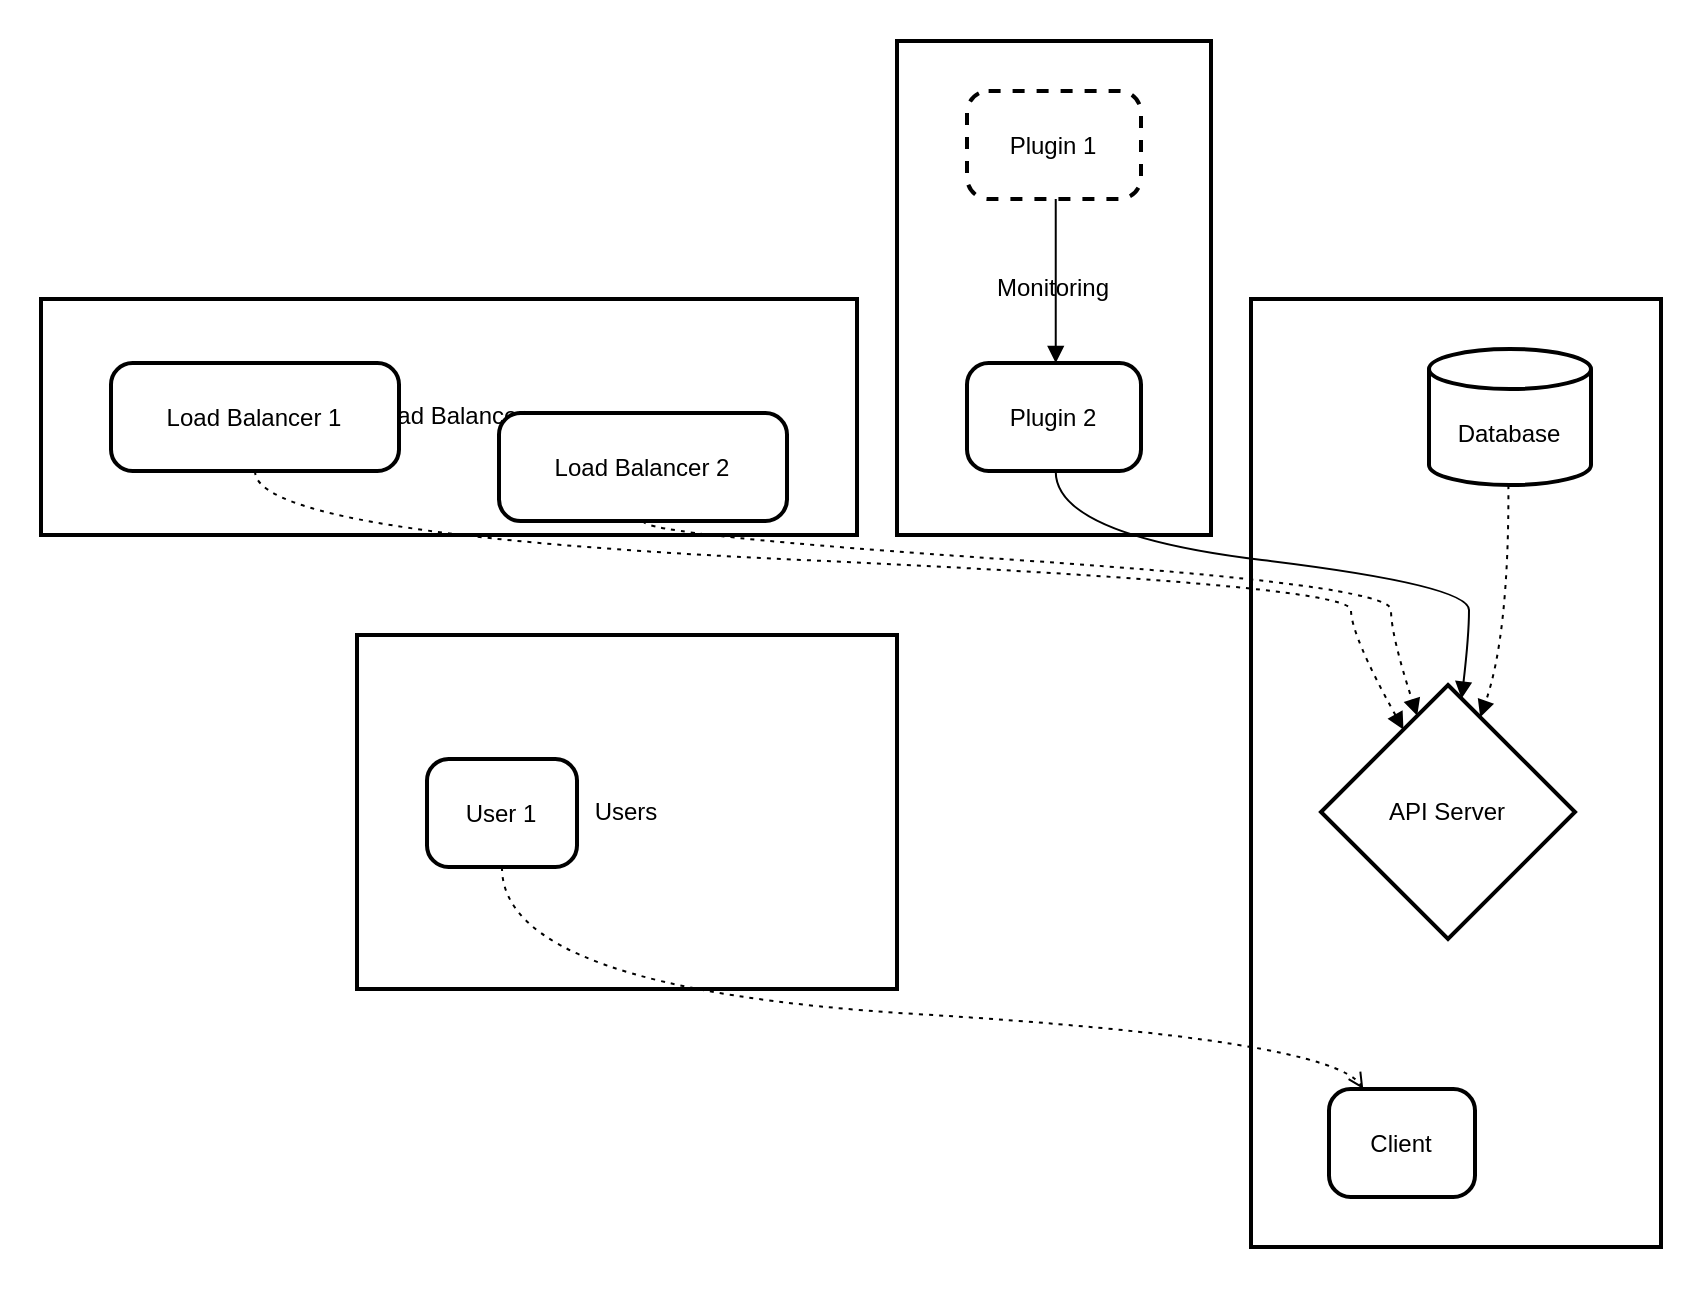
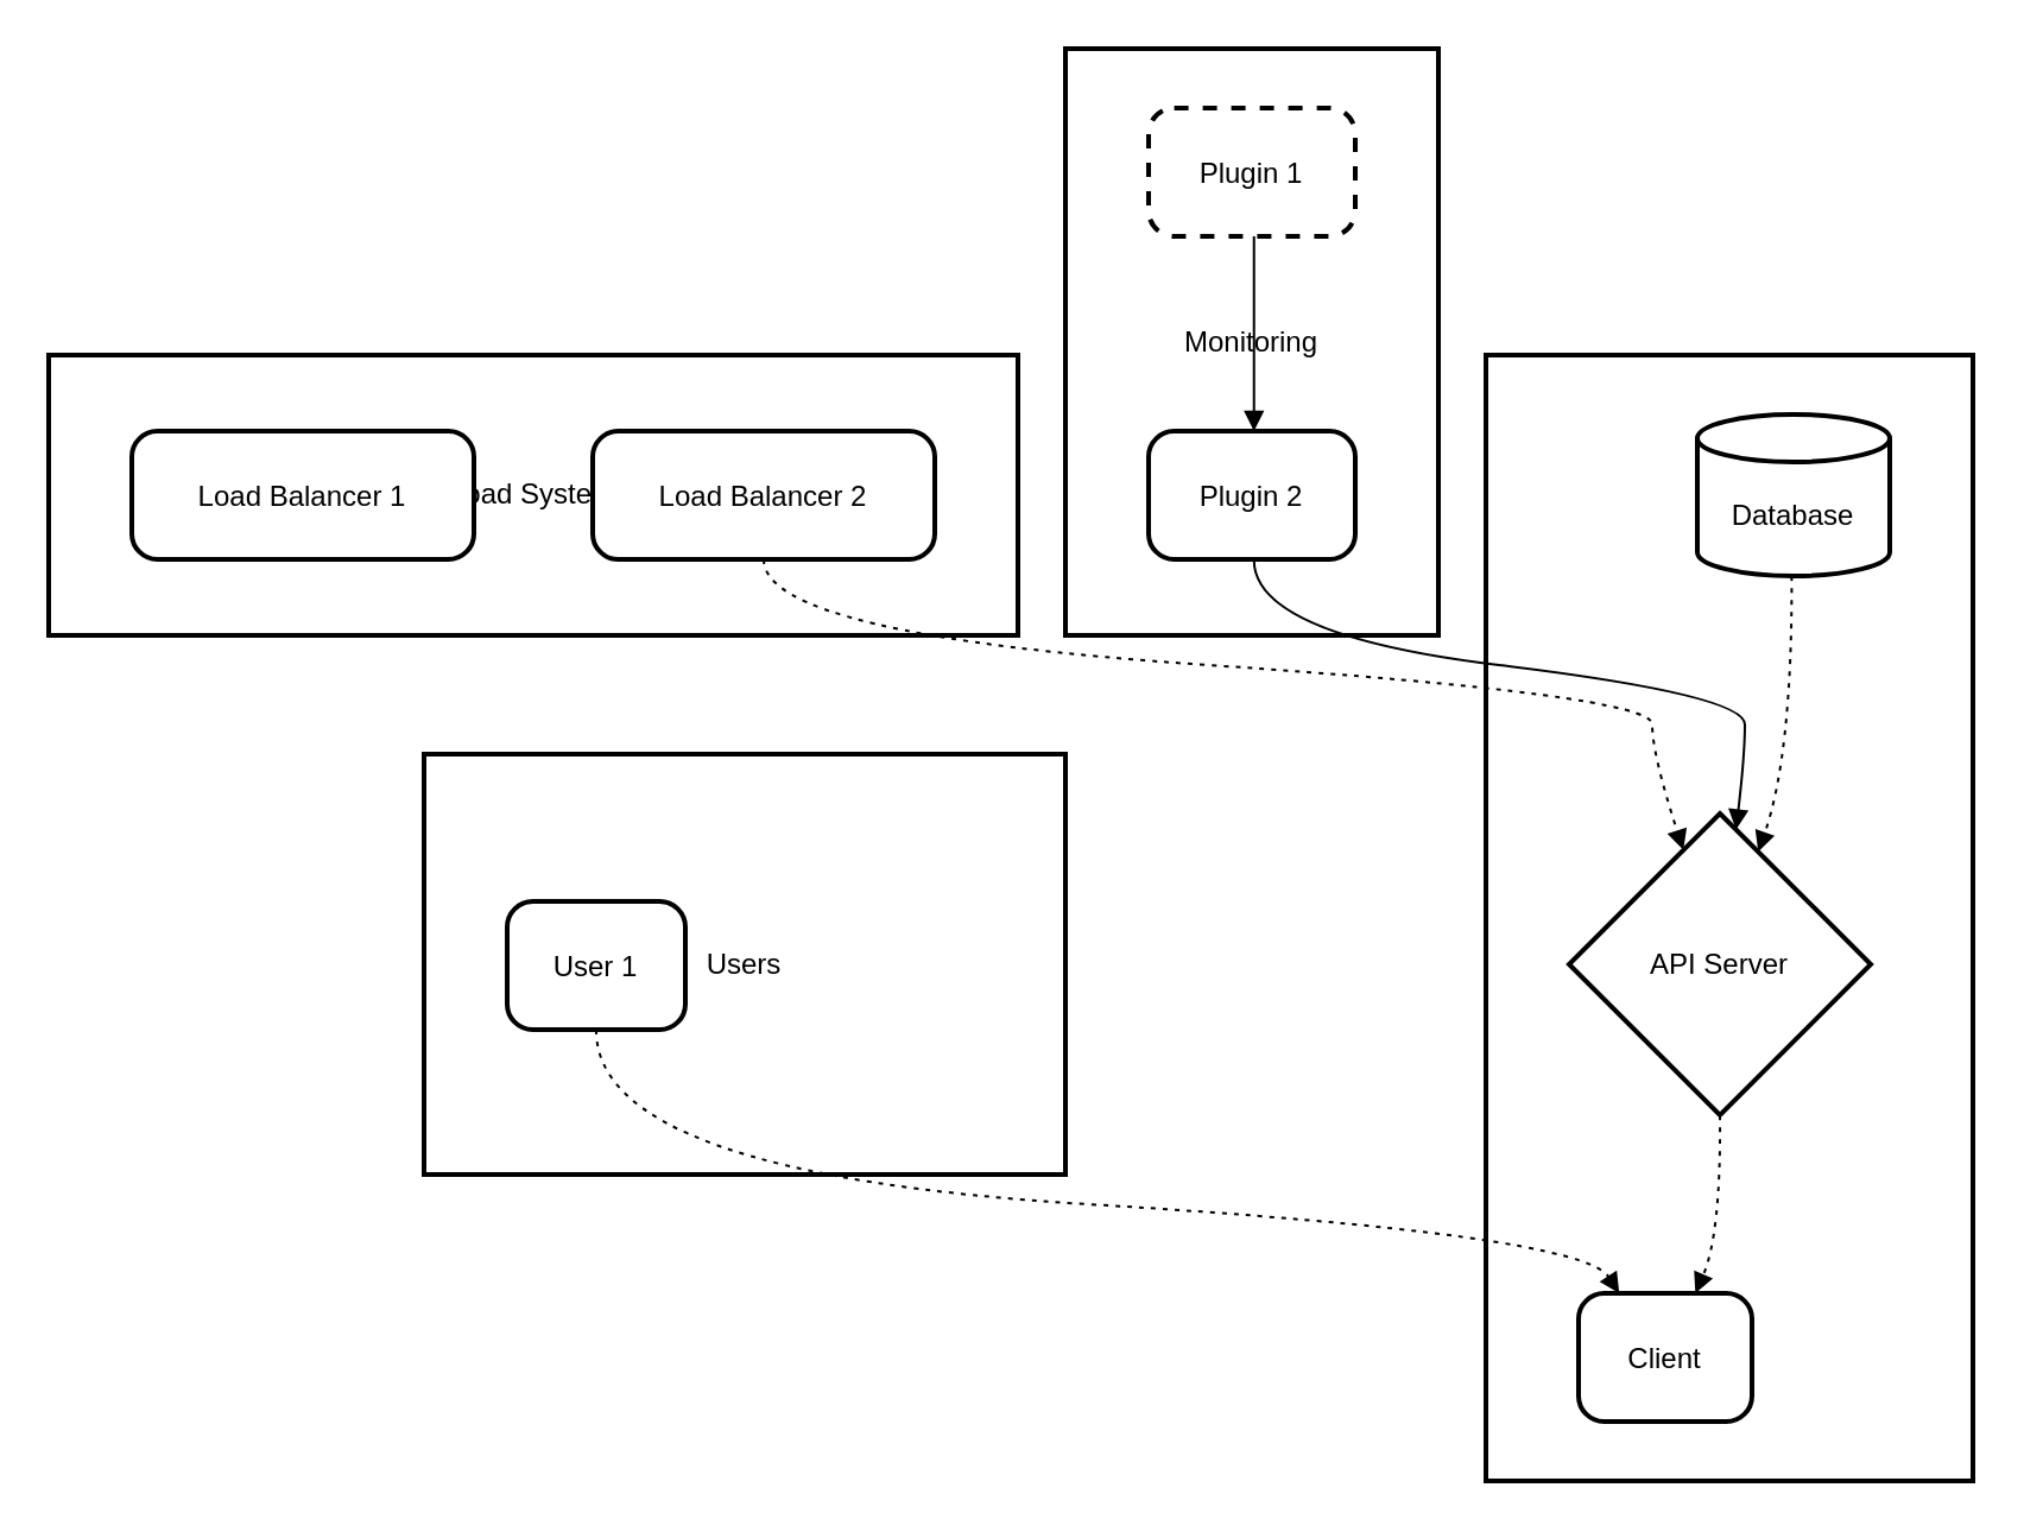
  <mxCell id="0" />
  <mxCell id="1" parent="0" />
  <mxCell id="2" value="Users" style="whiteSpace=wrap;strokeWidth=2;" vertex="1" parent="1"><mxGeometry x="178" y="317" width="270" height="177" as="geometry" /></mxCell>
- <mxCell id="3" value="Load Balancer" style="whiteSpace=wrap;strokeWidth=2;" vertex="1" parent="1"><mxGeometry x="20" y="149" width="408" height="118" as="geometry" /></mxCell>
+ <mxCell id="3" value="Load System" style="whiteSpace=wrap;strokeWidth=2;" vertex="1" parent="1"><mxGeometry x="20" y="149" width="408" height="118" as="geometry" /></mxCell>
  <mxCell id="4" value="Monitoring" style="whiteSpace=wrap;strokeWidth=2;" vertex="1" parent="1"><mxGeometry x="448" y="20" width="157" height="247" as="geometry" /></mxCell>
  <mxCell id="5" value="Main System" style="whiteSpace=wrap;strokeWidth=2;" vertex="1" parent="1"><mxGeometry x="625" y="149" width="205" height="474" as="geometry" /></mxCell>
  <mxCell id="6" value="Database" style="shape=cylinder3;boundedLbl=1;backgroundOutline=1;size=10;strokeWidth=2;whiteSpace=wrap;" vertex="1" parent="1"><mxGeometry x="714" y="174" width="81" height="68" as="geometry" /></mxCell>
  <mxCell id="7" value="API Server" style="rhombus;strokeWidth=2;whiteSpace=wrap;" vertex="1" parent="1"><mxGeometry x="660" y="342" width="127" height="127" as="geometry" /></mxCell>
  <mxCell id="8" value="Client" style="rounded=1;arcSize=20;strokeWidth=2" vertex="1" parent="1"><mxGeometry x="664" y="544" width="73" height="54" as="geometry" /></mxCell>
  <mxCell id="9" value="Plugin 1" style="rounded=1;arcSize=20;strokeWidth=2;dashed=1;" vertex="1" parent="1"><mxGeometry x="483" y="45" width="87" height="54" as="geometry" /></mxCell>
  <mxCell id="10" value="Plugin 2" style="rounded=1;arcSize=20;strokeWidth=2" vertex="1" parent="1"><mxGeometry x="483" y="181" width="87" height="54" as="geometry" /></mxCell>
  <mxCell id="11" value="Load Balancer 1" style="rounded=1;arcSize=20;strokeWidth=2" vertex="1" parent="1"><mxGeometry x="55" y="181" width="144" height="54" as="geometry" /></mxCell>
- <mxCell id="12" value="Load Balancer 2" style="rounded=1;arcSize=20;strokeWidth=2" vertex="1" parent="1"><mxGeometry x="249" y="206" width="144" height="54" as="geometry" /></mxCell>
+ <mxCell id="12" value="Load Balancer 2" style="rounded=1;arcSize=20;strokeWidth=2" vertex="1" parent="1"><mxGeometry x="249" y="181" width="144" height="54" as="geometry" /></mxCell>
  <mxCell id="13" value="User 1" style="rounded=1;arcSize=20;strokeWidth=2" vertex="1" parent="1"><mxGeometry x="213" y="379" width="75" height="54" as="geometry" /></mxCell>
  <mxCell id="14" value="" style="curved=1;dashed=1;dashPattern=2 3;startArrow=none;endArrow=block;exitX=0.49;exitY=1.01;entryX=0.67;entryY=0;" edge="1" parent="1" source="6" target="7"><mxGeometry relative="1" as="geometry"><Array as="points"><mxPoint x="754" y="317" /></Array></mxGeometry></mxCell>
+ <mxCell id="15" value="" style="curved=1;dashed=1;dashPattern=2 3;startArrow=none;endArrow=block;exitX=0.5;exitY=1;entryX=0.67;entryY=0.01;" edge="1" parent="1" source="7" target="8"><mxGeometry relative="1" as="geometry"><Array as="points"><mxPoint x="724" y="519" /></Array></mxGeometry></mxCell>
  <mxCell id="16" value="" style="curved=1;startArrow=none;endArrow=block;exitX=0.51;exitY=1;entryX=0.51;entryY=0;" edge="1" parent="1" source="9" target="10"><mxGeometry relative="1" as="geometry"><Array as="points" /></mxGeometry></mxCell>
  <mxCell id="17" value="" style="curved=1;startArrow=none;endArrow=block;exitX=0.51;exitY=1;entryX=0.56;entryY=0;" edge="1" parent="1" source="10" target="7"><mxGeometry relative="1" as="geometry"><Array as="points"><mxPoint x="527" y="267" /><mxPoint x="734" y="292" /><mxPoint x="734" y="317" /></Array></mxGeometry></mxCell>
- <mxCell id="18" value="" style="curved=1;dashed=1;dashPattern=2 3;startArrow=none;endArrow=block;exitX=0.5;exitY=1;entryX=0.23;entryY=0;" edge="1" parent="1" source="11" target="7"><mxGeometry relative="1" as="geometry"><Array as="points"><mxPoint x="127" y="267" /><mxPoint x="675" y="292" /><mxPoint x="675" y="317" /></Array></mxGeometry></mxCell>
  <mxCell id="19" value="" style="curved=1;dashed=1;dashPattern=2 3;startArrow=none;endArrow=block;exitX=0.5;exitY=1;entryX=0.34;entryY=0;" edge="1" parent="1" source="12" target="7"><mxGeometry relative="1" as="geometry"><Array as="points"><mxPoint x="321" y="267" /><mxPoint x="695" y="292" /><mxPoint x="695" y="317" /></Array></mxGeometry></mxCell>
- <mxCell id="20" value="" style="curved=1;dashed=1;dashPattern=2 3;startArrow=none;endArrow=open;exitX=0.5;exitY=1;entryX=0.24;entryY=0.01;" edge="1" parent="1" source="13" target="8"><mxGeometry relative="1" as="geometry"><Array as="points"><mxPoint x="250" y="494" /><mxPoint x="665" y="519" /></Array></mxGeometry></mxCell>
+ <mxCell id="20" value="" style="curved=1;dashed=1;dashPattern=2 3;startArrow=none;endArrow=block;exitX=0.5;exitY=1;entryX=0.24;entryY=0.01;" edge="1" parent="1" source="13" target="8"><mxGeometry relative="1" as="geometry"><Array as="points"><mxPoint x="250" y="494" /><mxPoint x="665" y="519" /></Array></mxGeometry></mxCell>
